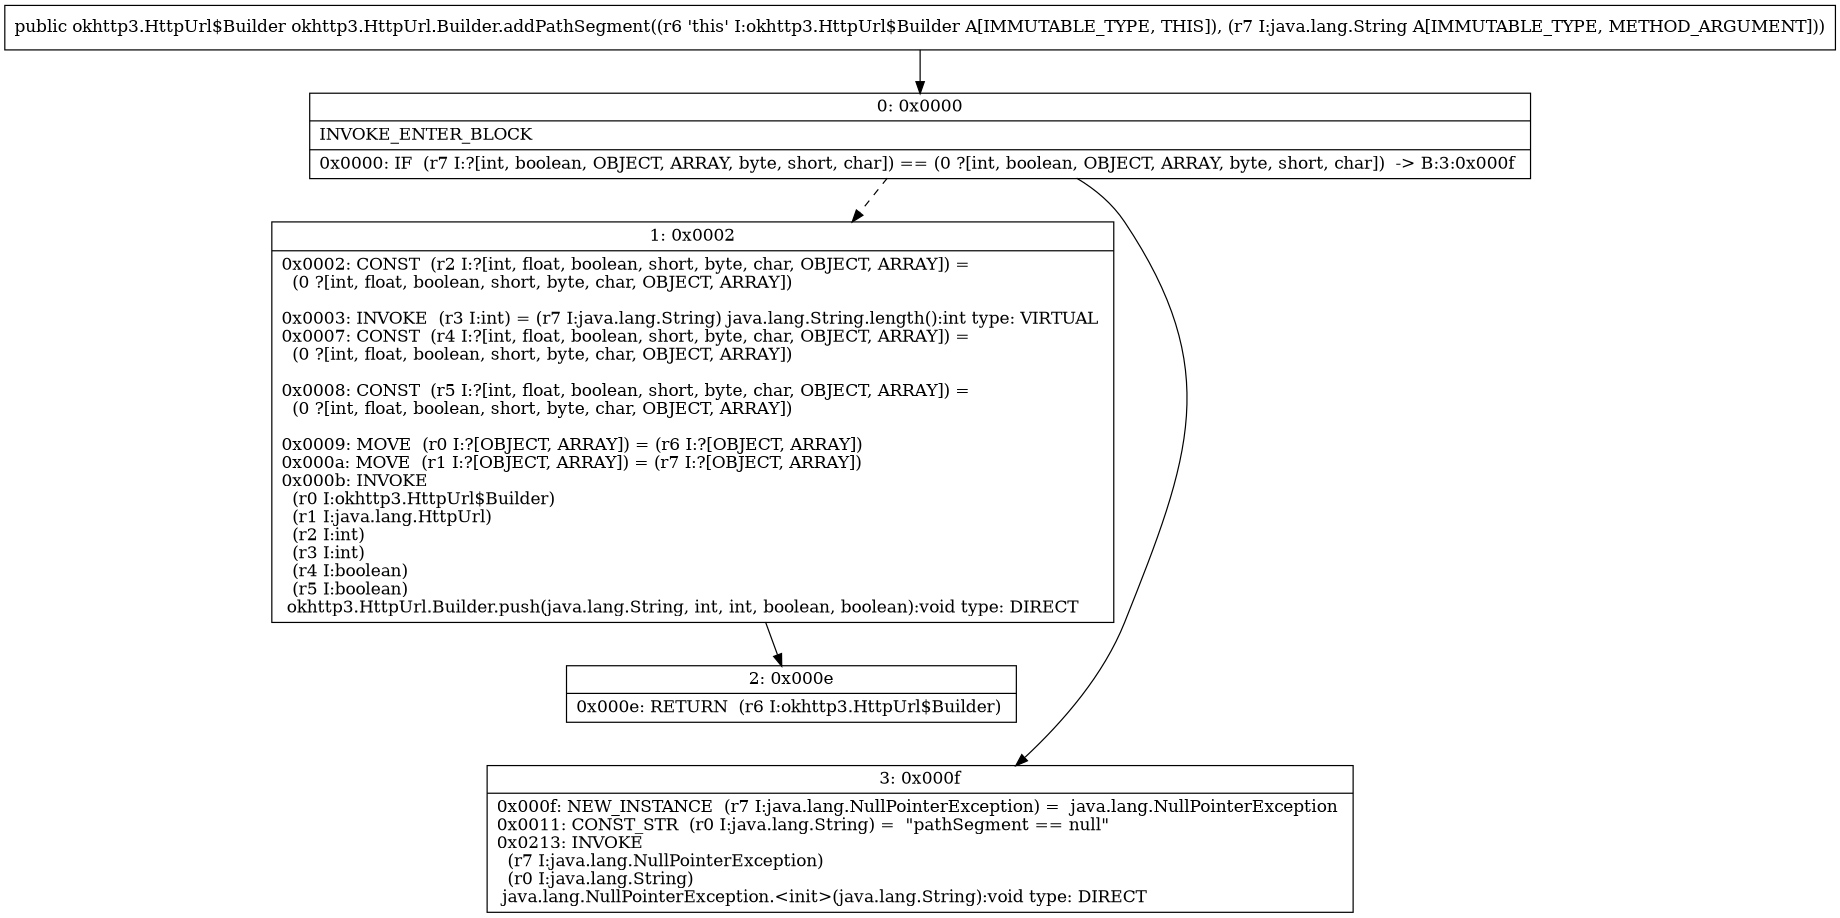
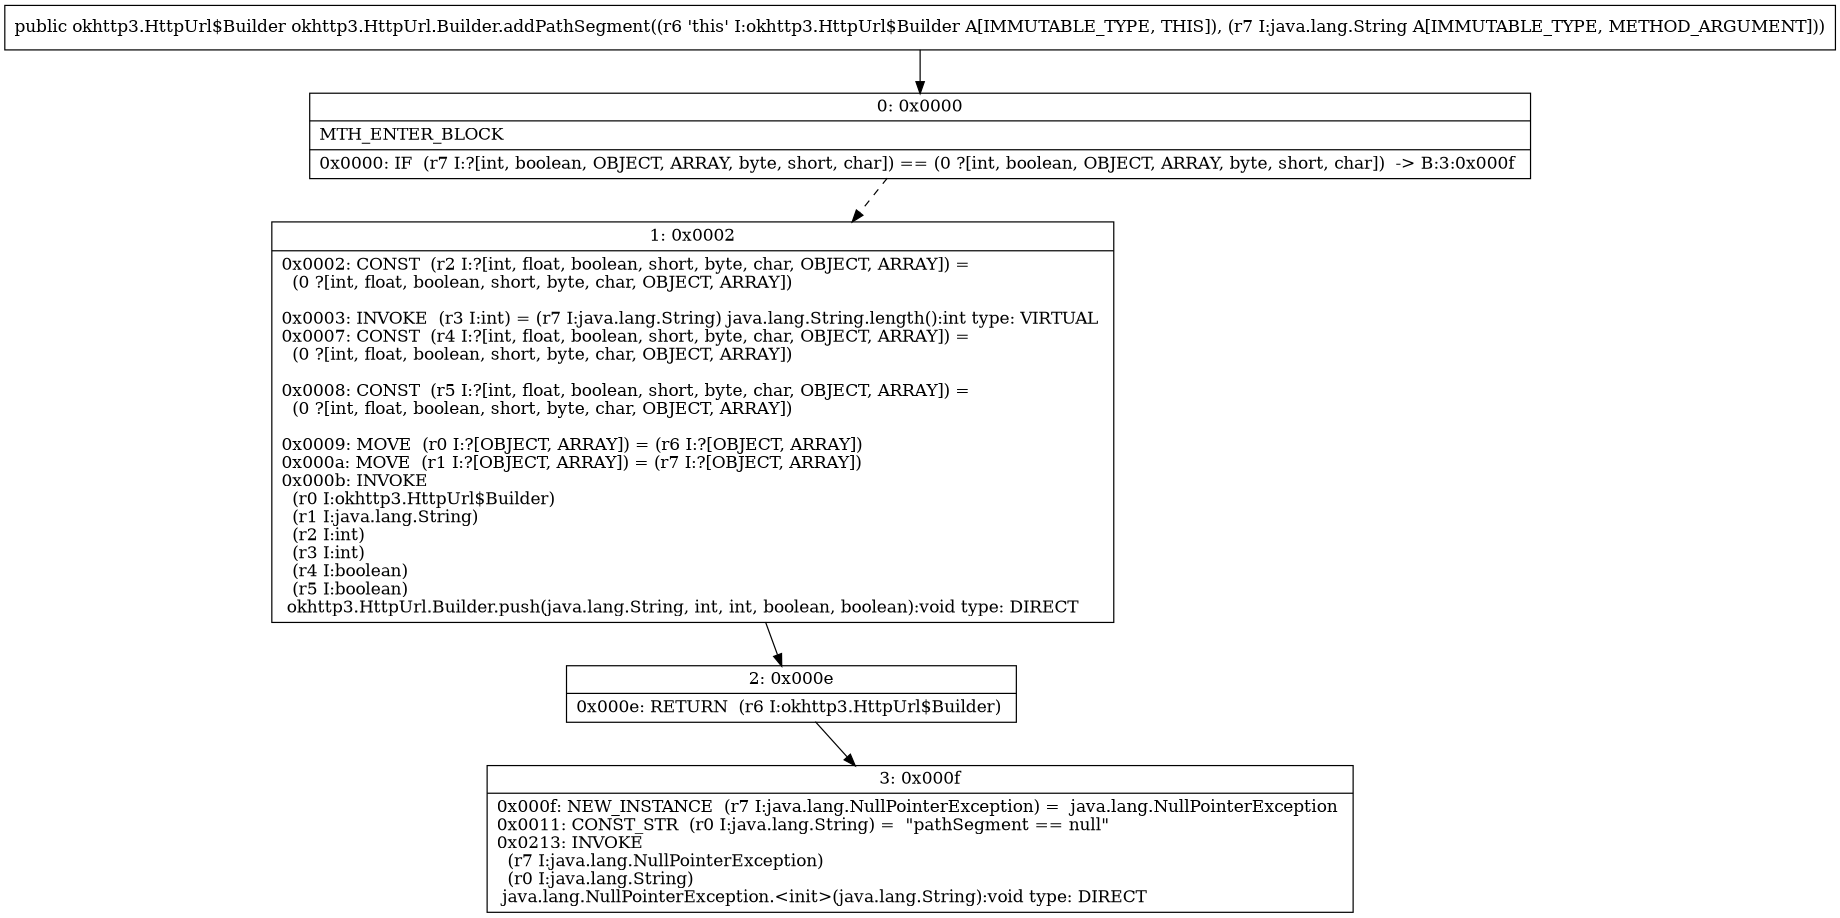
  digraph {
    node [shape=record]
-   n1 [label="{0\:\ 0x0000|INVOKE_ENTER_BLOCK\l|0x0000: IF  (r7 I:?[int, boolean, OBJECT, ARRAY, byte, short, char]) == (0 ?[int, boolean, OBJECT, ARRAY, byte, short, char])  \-\> B:3:0x000f \l}"]
-   n2 [label="{1\:\ 0x0002|0x0002: CONST  (r2 I:?[int, float, boolean, short, byte, char, OBJECT, ARRAY]) = \l  (0 ?[int, float, boolean, short, byte, char, OBJECT, ARRAY])\l \l0x0003: INVOKE  (r3 I:int) = (r7 I:java.lang.String) java.lang.String.length():int type: VIRTUAL \l0x0007: CONST  (r4 I:?[int, float, boolean, short, byte, char, OBJECT, ARRAY]) = \l  (0 ?[int, float, boolean, short, byte, char, OBJECT, ARRAY])\l \l0x0008: CONST  (r5 I:?[int, float, boolean, short, byte, char, OBJECT, ARRAY]) = \l  (0 ?[int, float, boolean, short, byte, char, OBJECT, ARRAY])\l \l0x0009: MOVE  (r0 I:?[OBJECT, ARRAY]) = (r6 I:?[OBJECT, ARRAY]) \l0x000a: MOVE  (r1 I:?[OBJECT, ARRAY]) = (r7 I:?[OBJECT, ARRAY]) \l0x000b: INVOKE  \l  (r0 I:okhttp3.HttpUrl$Builder)\l  (r1 I:java.lang.HttpUrl)\l  (r2 I:int)\l  (r3 I:int)\l  (r4 I:boolean)\l  (r5 I:boolean)\l okhttp3.HttpUrl.Builder.push(java.lang.String, int, int, boolean, boolean):void type: DIRECT \l}"]
+   n1 [label="{0\:\ 0x0000|MTH_ENTER_BLOCK\l|0x0000: IF  (r7 I:?[int, boolean, OBJECT, ARRAY, byte, short, char]) == (0 ?[int, boolean, OBJECT, ARRAY, byte, short, char])  \-\> B:3:0x000f \l}"]
+   n2 [label="{1\:\ 0x0002|0x0002: CONST  (r2 I:?[int, float, boolean, short, byte, char, OBJECT, ARRAY]) = \l  (0 ?[int, float, boolean, short, byte, char, OBJECT, ARRAY])\l \l0x0003: INVOKE  (r3 I:int) = (r7 I:java.lang.String) java.lang.String.length():int type: VIRTUAL \l0x0007: CONST  (r4 I:?[int, float, boolean, short, byte, char, OBJECT, ARRAY]) = \l  (0 ?[int, float, boolean, short, byte, char, OBJECT, ARRAY])\l \l0x0008: CONST  (r5 I:?[int, float, boolean, short, byte, char, OBJECT, ARRAY]) = \l  (0 ?[int, float, boolean, short, byte, char, OBJECT, ARRAY])\l \l0x0009: MOVE  (r0 I:?[OBJECT, ARRAY]) = (r6 I:?[OBJECT, ARRAY]) \l0x000a: MOVE  (r1 I:?[OBJECT, ARRAY]) = (r7 I:?[OBJECT, ARRAY]) \l0x000b: INVOKE  \l  (r0 I:okhttp3.HttpUrl$Builder)\l  (r1 I:java.lang.String)\l  (r2 I:int)\l  (r3 I:int)\l  (r4 I:boolean)\l  (r5 I:boolean)\l okhttp3.HttpUrl.Builder.push(java.lang.String, int, int, boolean, boolean):void type: DIRECT \l}"]
    n3 [label="{3\:\ 0x000f|0x000f: NEW_INSTANCE  (r7 I:java.lang.NullPointerException) =  java.lang.NullPointerException \l0x0011: CONST_STR  (r0 I:java.lang.String) =  \"pathSegment == null\" \l0x0213: INVOKE  \l  (r7 I:java.lang.NullPointerException)\l  (r0 I:java.lang.String)\l java.lang.NullPointerException.\<init\>(java.lang.String):void type: DIRECT \l}"]
    n4 [label="{2\:\ 0x000e|0x000e: RETURN  (r6 I:okhttp3.HttpUrl$Builder) \l}"]
    n5 [label="{public okhttp3.HttpUrl$Builder okhttp3.HttpUrl.Builder.addPathSegment((r6 'this' I:okhttp3.HttpUrl$Builder A[IMMUTABLE_TYPE, THIS]), (r7 I:java.lang.String A[IMMUTABLE_TYPE, METHOD_ARGUMENT])) }"]
    n1 -> n2 [style=dashed]
-   n1 -> n3
+   n4 -> n3
    n2 -> n4
    n5 -> n1
  }
